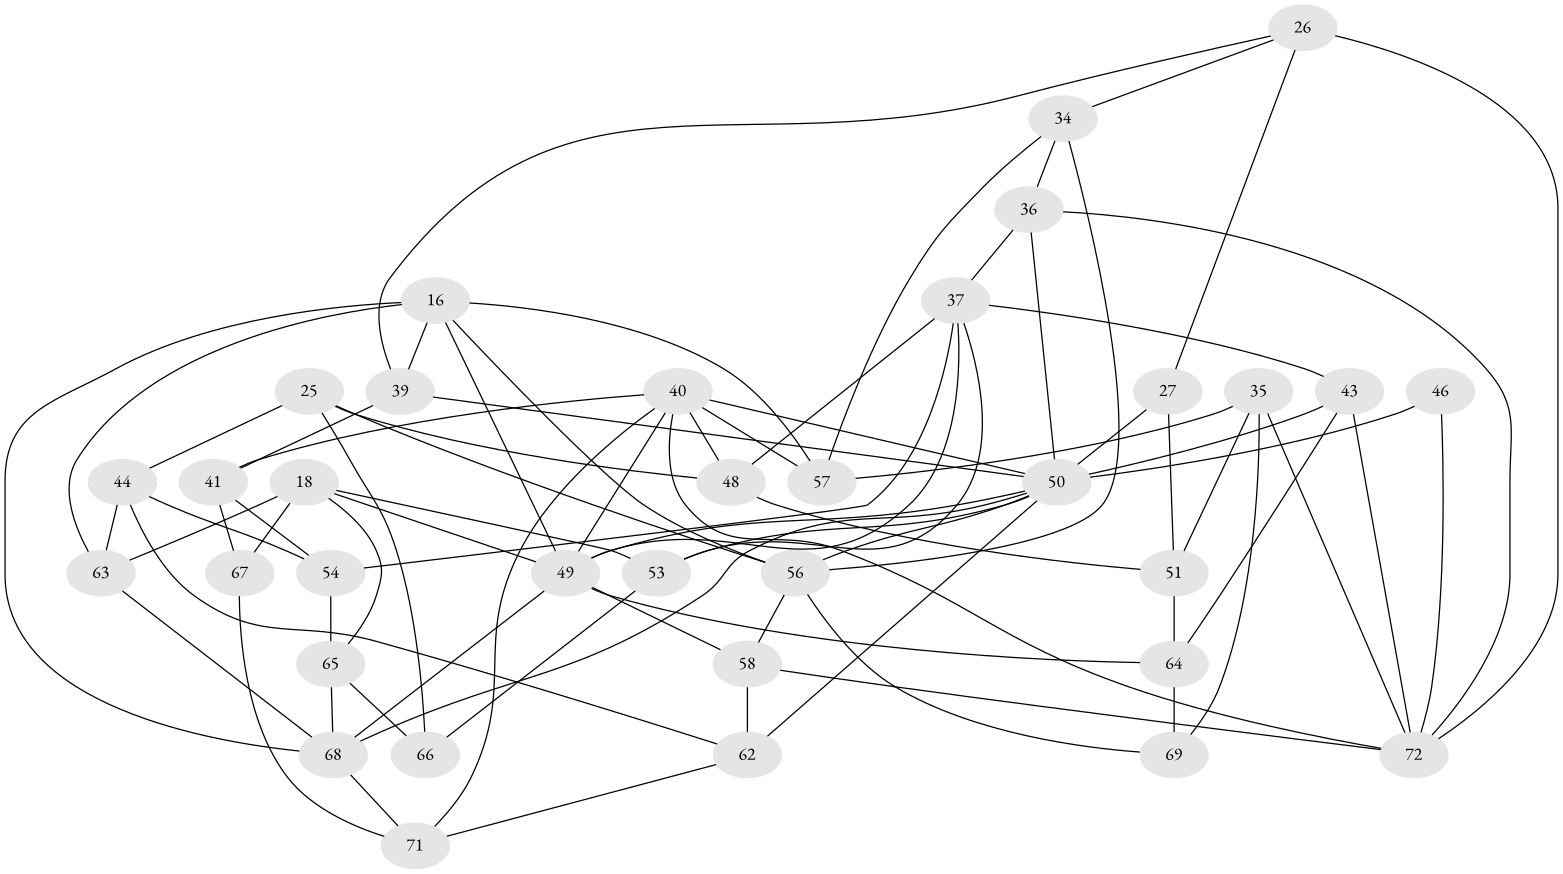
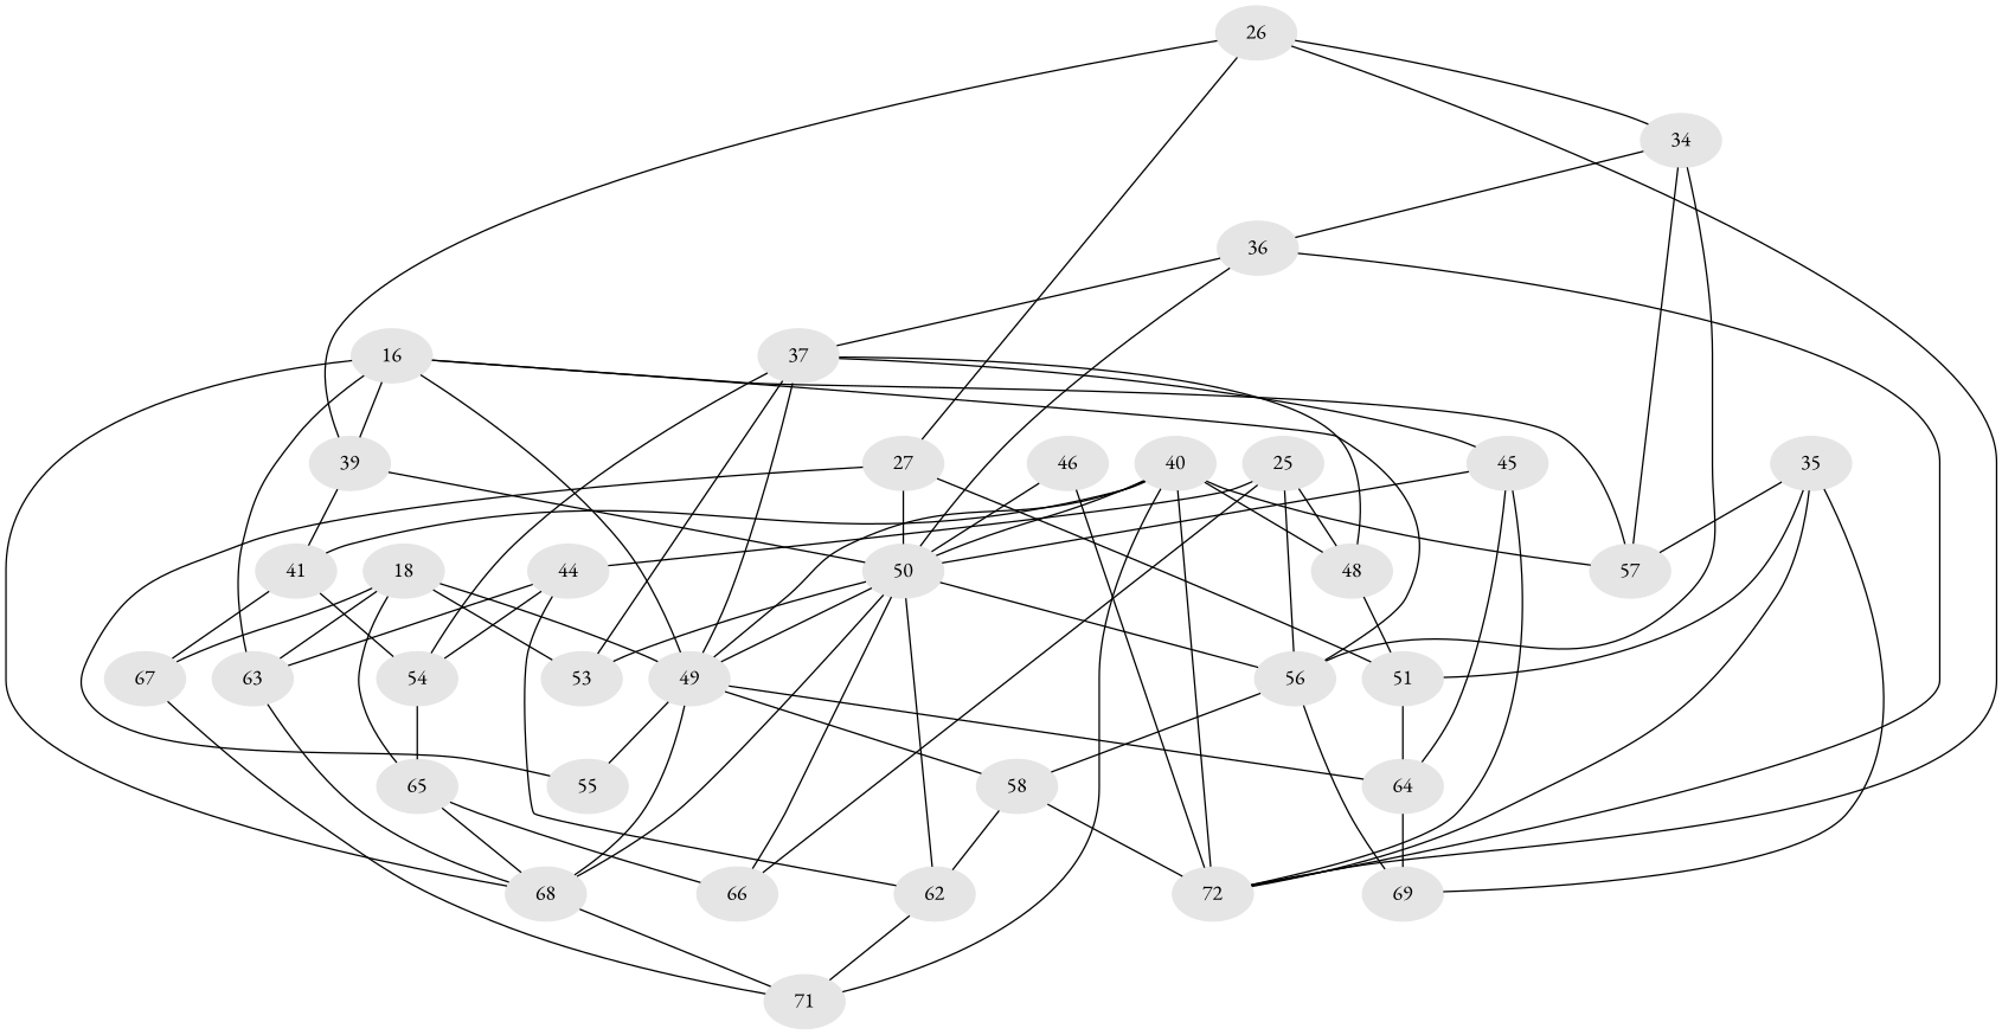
  graph {
    fontname="EB Garamond"
    node [color=gray90 fontname="EB Garamond" style=filled]
    edge [fontname="EB Garamond"]
    16 [super="+2+10"]
    39
    49 [super="+4+9+12"]
    56 [super="+21"]
    57 [super="+52"]
    63 [super="+23"]
    68 [super="+17+60"]
    50 [super="+20+28+43"]
    41
+   55
    64
    58 [super="+33"]
    69
    71 [super="+19"]
    18 [super="+5"]
    53
    65 [super="+59"]
    67
    66
    25
    44
    48
    54
    62 [super="+61"]
    51
    27 [super="+24"]
    26
    34
    72 [super="+1+29+30"]
    36
    37 [super="+11+14"]
    35
-   45 [super="+38+31" label=43]
+   45 [super="+38+31"]
    40 [super="+13+15"]
    46
    16 -- 39
    16 -- 49
    16 -- 56
    16 -- 57
    16 -- 63 [weight=2]
    16 -- 68 [weight=2]
    39 -- 50
    39 -- 41
    49 -- 68 [weight=2]
+   49 -- 55
    49 -- 64
    49 -- 58
    56 -- 58
    56 -- 69
    63 -- 68
    68 -- 71 [weight=2]
    50 -- 49
    50 -- 56
    50 -- 68
    50 -- 53
    50 -- 62 [weight=3]
    41 -- 67
    41 -- 54
    64 -- 69
    58 -- 62 [weight=2]
    58 -- 72 [weight=2]
    18 -- 49
    18 -- 63
    18 -- 53
    18 -- 65
    18 -- 67 [weight=2]
-   53 -- 66
+   50 -- 66
    65 -- 68 [weight=2]
    65 -- 66 [weight=2]
    67 -- 71
    25 -- 56
    25 -- 66
    25 -- 44
    25 -- 48
    44 -- 63
    44 -- 54
    44 -- 62
    48 -- 51
    54 -- 65
    62 -- 71 [weight=2]
    51 -- 64
    27 -- 50 [weight=3]
+   27 -- 55
    27 -- 51
    26 -- 39
    26 -- 27
    26 -- 34
    26 -- 72
    34 -- 56
    34 -- 57
    34 -- 36
    36 -- 50
    36 -- 72
    36 -- 37
    37 -- 49 [weight=2]
    37 -- 53
    37 -- 48
    37 -- 54
    37 -- 45 [weight=2]
    35 -- 57
    35 -- 69
    35 -- 51
    35 -- 72
    45 -- 50 [weight=2]
    45 -- 64
    45 -- 72 [weight=2]
    40 -- 49
    40 -- 57
    40 -- 50
    40 -- 41
    40 -- 71
    40 -- 48
    40 -- 72 [weight=2]
    46 -- 50
    46 -- 72 [weight=3]
  }
